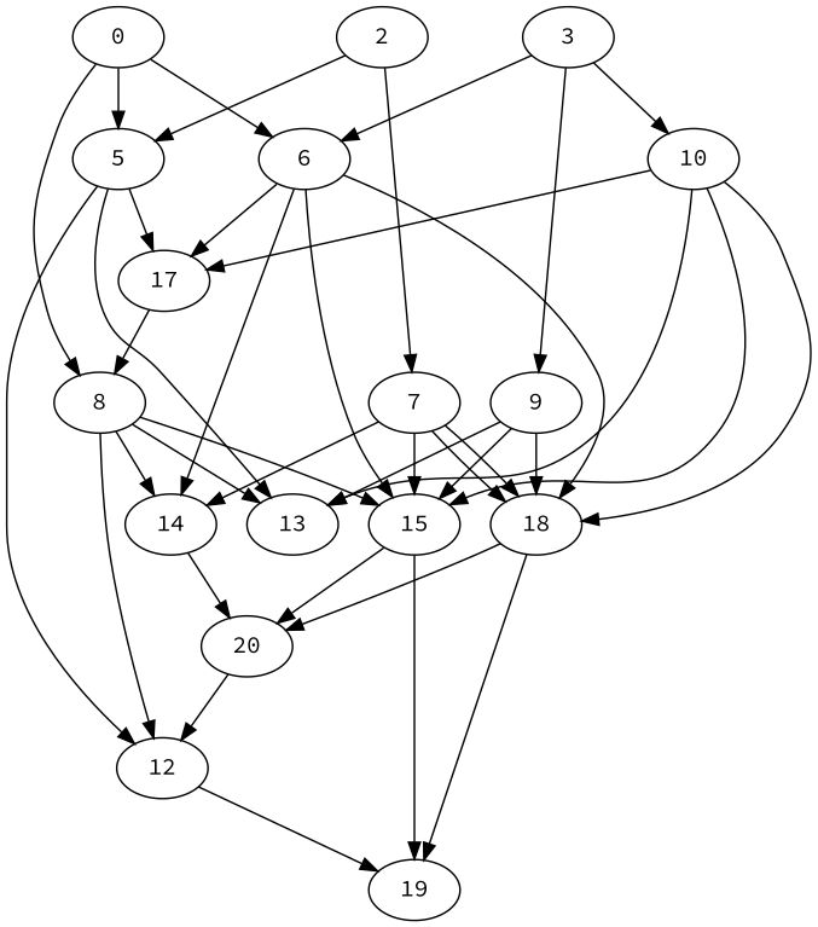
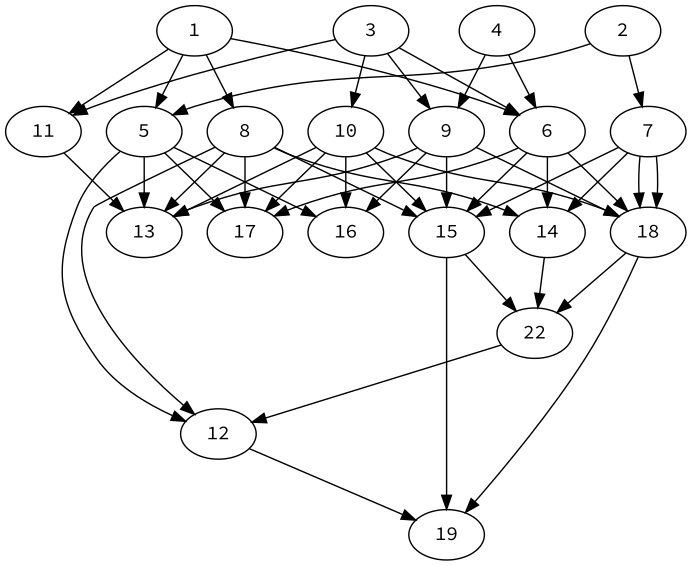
  digraph {
    fontname="Source Code Pro"
    node [alpha=0.09 fontname="Source Code Pro"]
    edge [fontname="Source Code Pro"]
-   1 [alpha=0.17 expect_size=15412224 label=0]
+   1 [alpha=0.17 expect_size=15412224]
    5 [alpha=0.08 expect_size=5820416]
    6 [expect_size=41330688]
    8 [alpha=0.16 expect_size=12825600]
+   11 [expect_size=51344384]
    12 [expect_size=43814912]
    13 [alpha=0.07 expect_size=22056960]
+   16 [alpha=0.00 expect_size=32943104]
    17 [alpha=0.17 expect_size=8011776]
    14 [alpha=0.06 expect_size=38910976]
    15 [alpha=0.17 expect_size=12964864]
    18 [expect_size=37308416]
    19 [alpha=0.06 expect_size=28153856]
-   20 [alpha=0.12 expect_size=23861248]
+   20 [alpha=0.12 expect_size=23861248 label=22]
    2 [alpha=0.11 expect_size=29541376]
    7 [alpha=0.12 expect_size=16077824]
    3 [alpha=0.07 expect_size=38580224]
    9 [alpha=0.18 expect_size=39559168]
    10 [alpha=0.08 expect_size=44851200]
+   4 [expect_size=15795200]
    1 -> 5
    1 -> 6
    1 -> 8
+   1 -> 11
    5 -> 12
    5 -> 13
+   5 -> 16
    5 -> 17
    6 -> 17
    6 -> 14
    6 -> 15
    6 -> 18
    8 -> 12
    8 -> 13
-   17 -> 8
+   8 -> 17
    8 -> 14
    8 -> 15
+   11 -> 13
    12 -> 19
    14 -> 20
    15 -> 19
    15 -> 20
    18 -> 19
    18 -> 20
    20 -> 12
    2 -> 5
    2 -> 7
    7 -> 14
    7 -> 15
    7 -> 18
    7 -> 18
    3 -> 6
+   3 -> 11
    3 -> 9
    3 -> 10
    9 -> 13
+   9 -> 16
    9 -> 15
    9 -> 18
    10 -> 13
+   10 -> 16
    10 -> 17
    10 -> 15
    10 -> 18
+   4 -> 6
+   4 -> 9
  }
